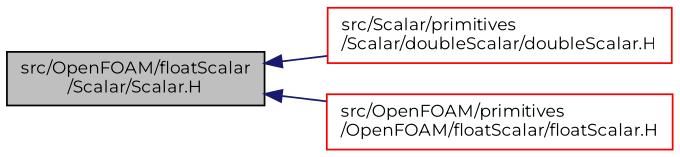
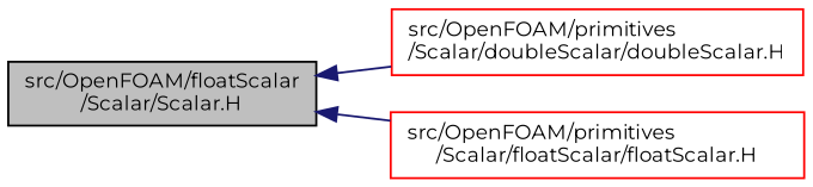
  digraph {
    fontname=Montserrat
    rankdir=LR
    node [color=red fontname=Montserrat fontsize=10 shape=record]
    edge [color=midnightblue dir=back fontname=Montserrat fontsize=10 labelfontname=Helvetica labelfontsize=10 style=solid]
    n1 [color=black fillcolor=grey75 fontcolor=black height=0.2 label="src/OpenFOAM/floatScalar\l/Scalar/Scalar.H" style=filled width=0.4]
-   n2 [height=0.2 label="src/Scalar/primitives\l/Scalar/doubleScalar/doubleScalar.H" width=0.4]
-   n3 [height=0.2 label="src/OpenFOAM/primitives\l/OpenFOAM/floatScalar/floatScalar.H" width=0.4]
+   n2 [height=0.2 label="src/OpenFOAM/primitives\l/Scalar/doubleScalar/doubleScalar.H" width=0.4]
+   n3 [height=0.2 label="src/OpenFOAM/primitives\l/Scalar/floatScalar/floatScalar.H" width=0.4]
    n1 -> n2
    n1 -> n3
  }
